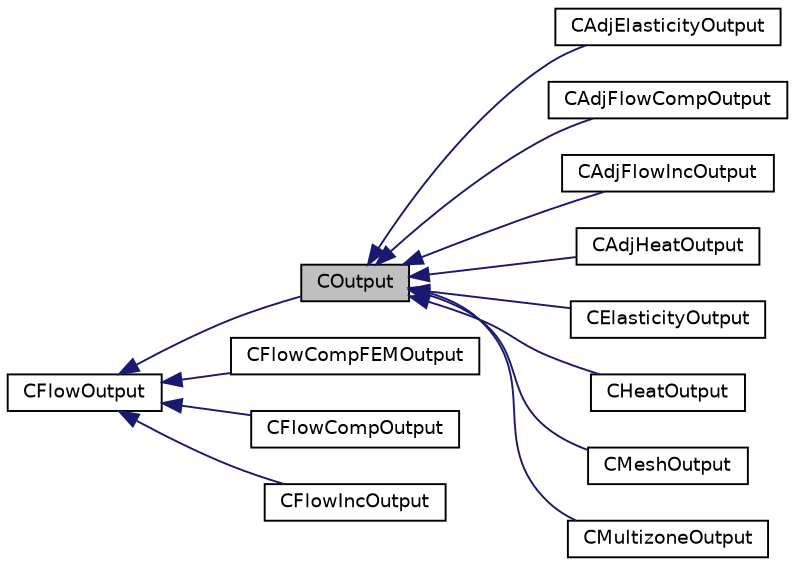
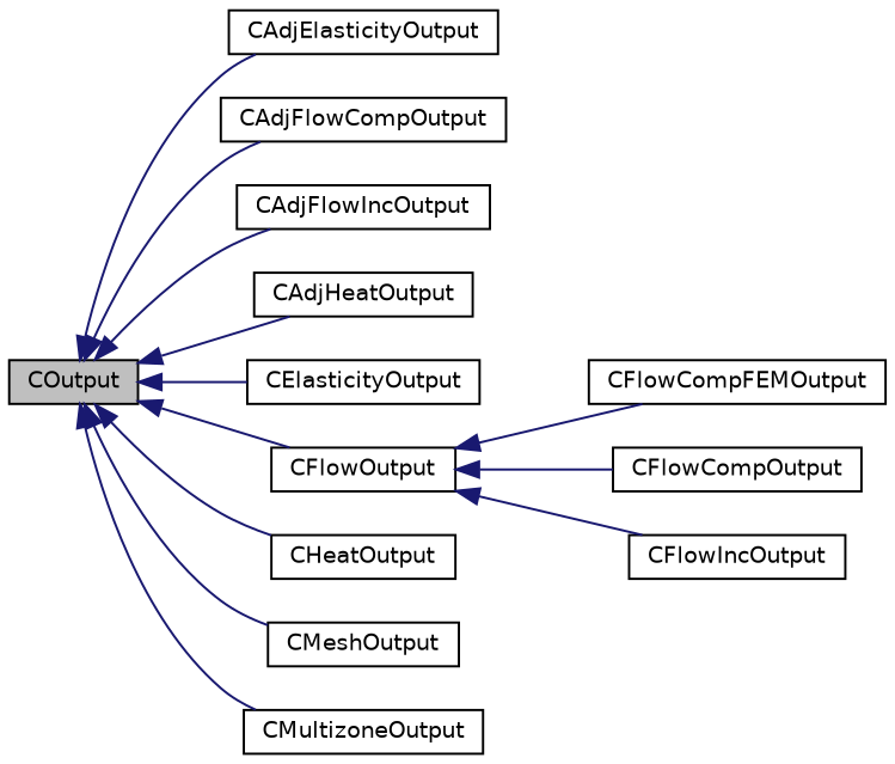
  digraph {
    rankdir=LR
    node [color=black fillcolor=white fontname=Helvetica fontsize=10 shape=record style=filled]
    edge [color=midnightblue dir=back fontname=Helvetica fontsize=10 labelfontname=Helvetica labelfontsize=10 style=solid]
    n1 [fillcolor=grey75 fontcolor=black height=0.2 label=COutput width=0.4]
    n2 [height=0.2 label=CAdjElasticityOutput width=0.4]
    n3 [height=0.2 label=CAdjFlowCompOutput width=0.4]
    n4 [height=0.2 label=CAdjFlowIncOutput width=0.4]
    n5 [height=0.2 label=CAdjHeatOutput width=0.4]
    n6 [height=0.2 label=CElasticityOutput width=0.4]
    n7 [height=0.2 label=CFlowOutput width=0.4]
    n8 [height=0.2 label=CHeatOutput width=0.4]
    n9 [height=0.2 label=CMeshOutput width=0.4]
    n10 [height=0.2 label=CMultizoneOutput width=0.4]
    n11 [height=0.2 label=CFlowCompFEMOutput width=0.4]
    n12 [height=0.2 label=CFlowCompOutput width=0.4]
    n13 [height=0.2 label=CFlowIncOutput width=0.4]
    n1 -> n2
    n1 -> n3
    n1 -> n4
    n1 -> n5
    n1 -> n6
-   n7 -> n1
+   n1 -> n7
    n1 -> n8
    n1 -> n9
    n1 -> n10
    n7 -> n11
    n7 -> n12
    n7 -> n13
  }
